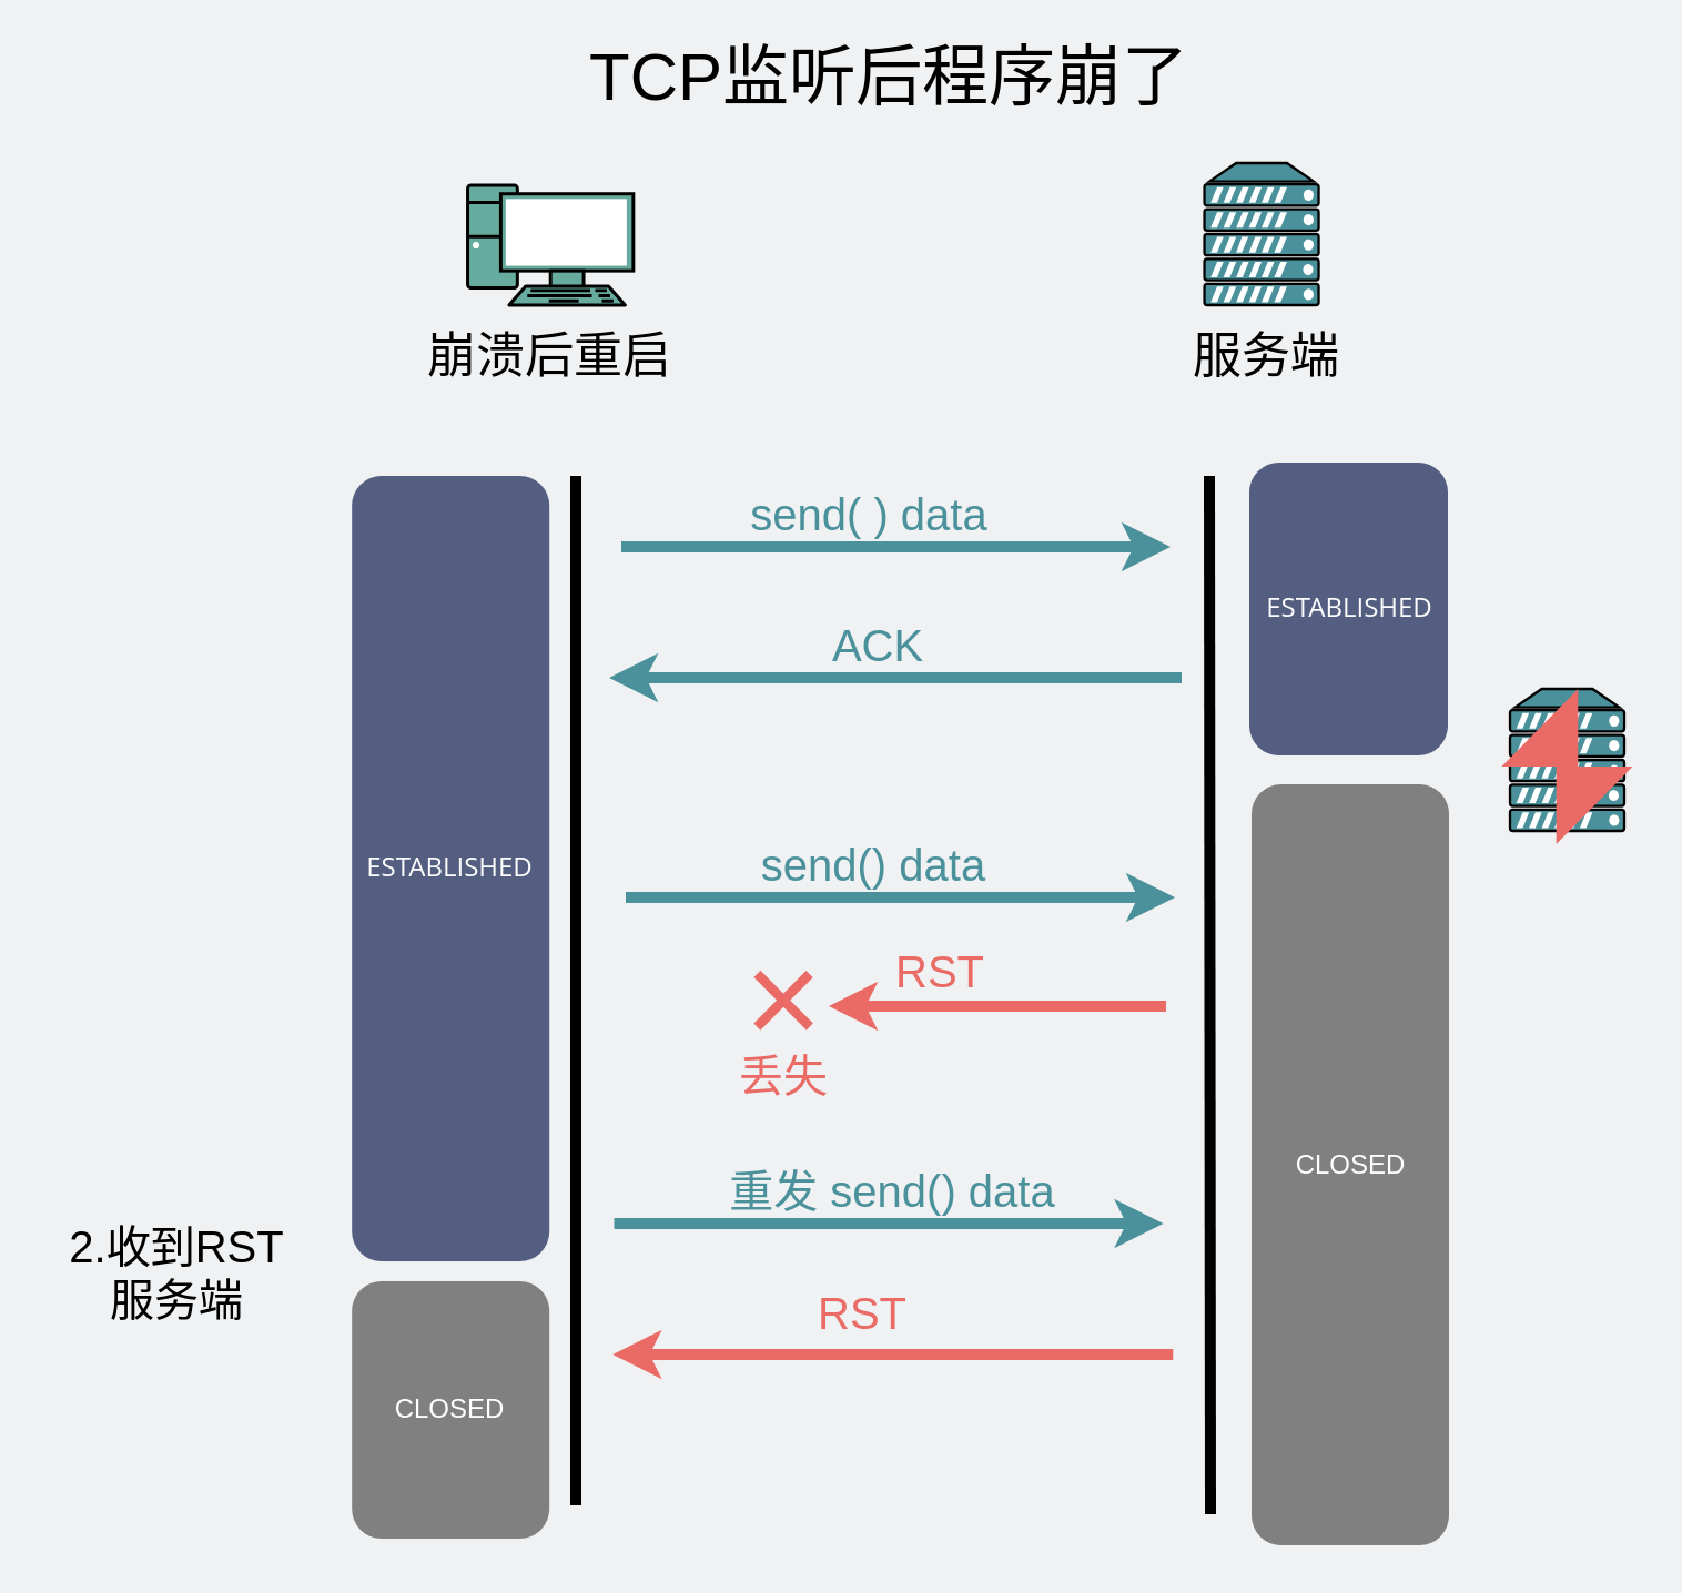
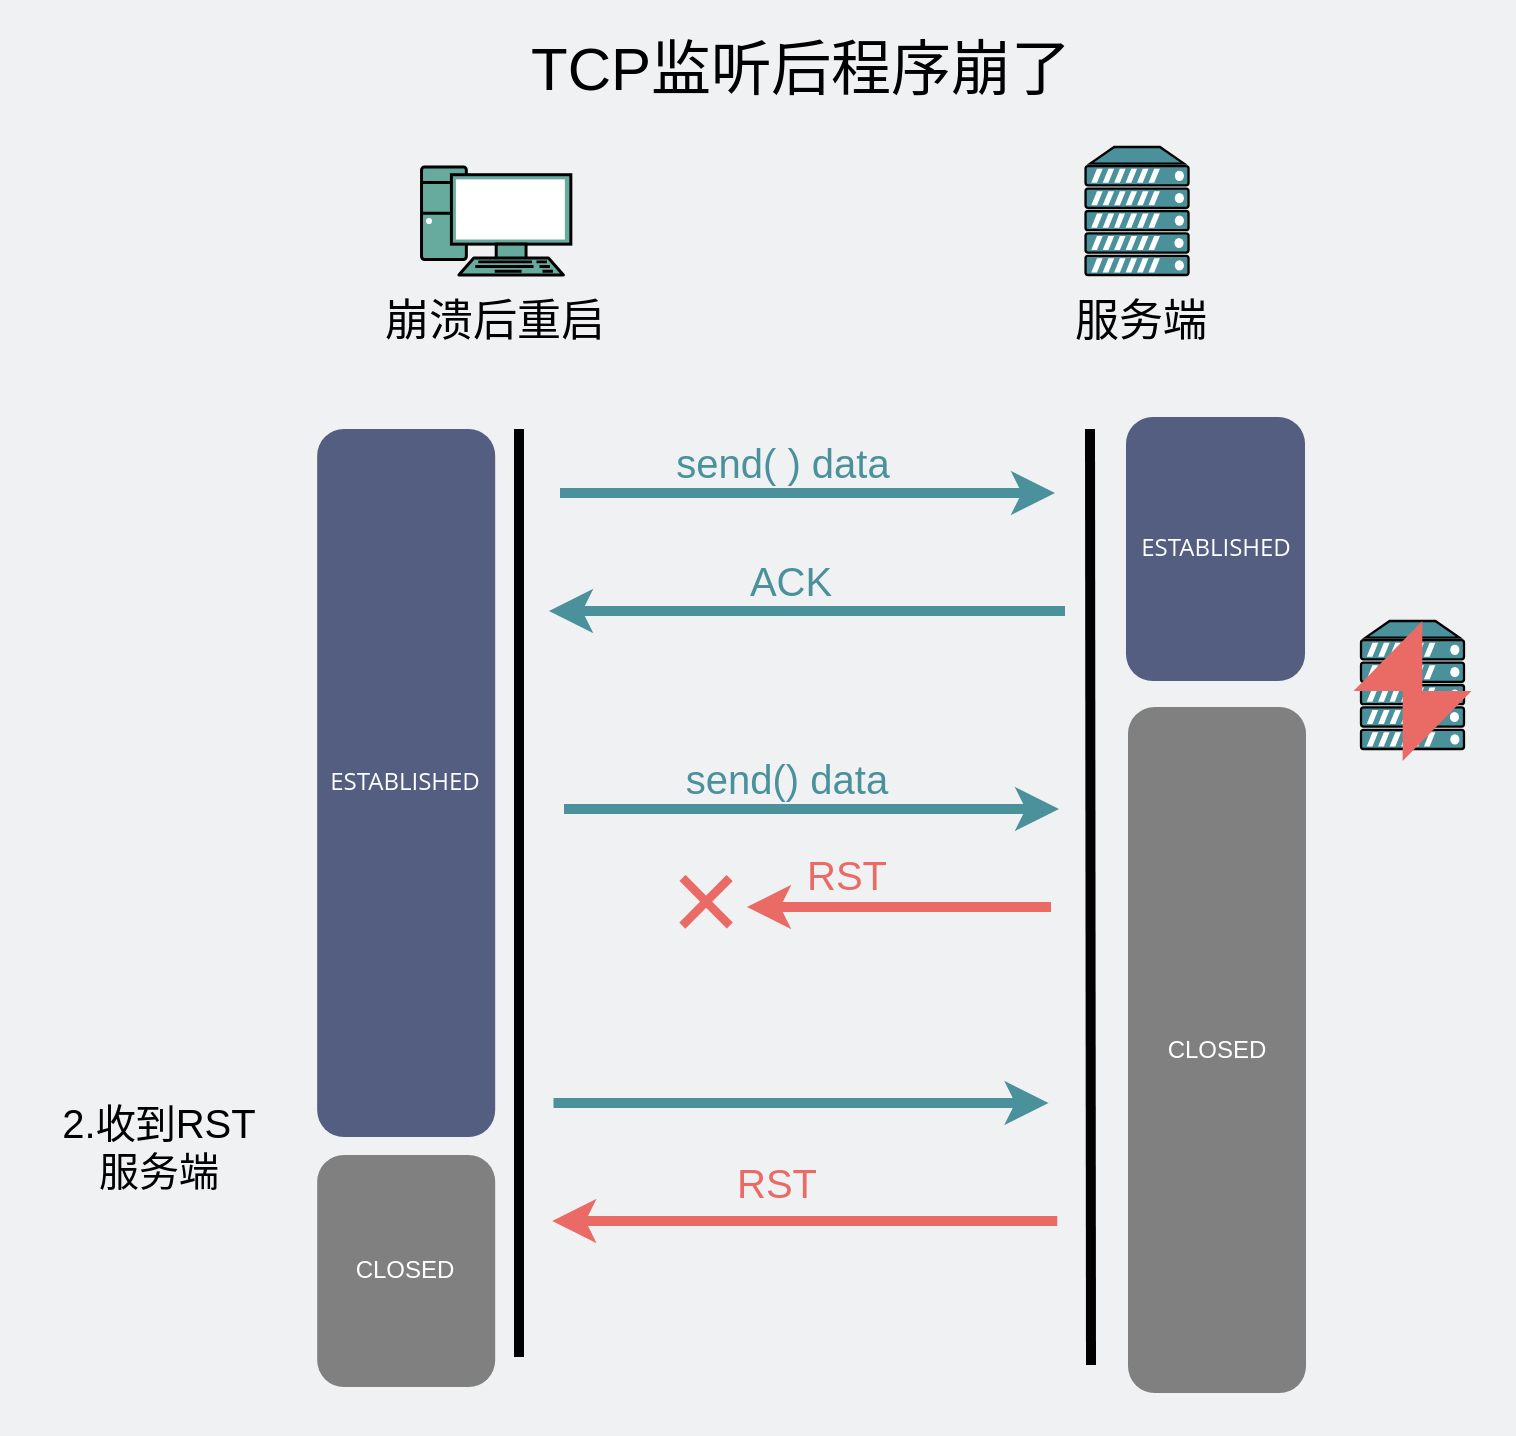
  <mxCell id="0" />
  <mxCell id="1" parent="0" />
  <mxCell id="2" value="" style="fontColor=#0066CC;verticalAlign=top;verticalLabelPosition=bottom;labelPosition=center;align=center;html=1;outlineConnect=0;gradientColor=none;gradientDirection=north;strokeWidth=2;shape=mxgraph.networks.pc;fillColor=#67AB9F;fontSize=30;" parent="1" vertex="1"><mxGeometry x="210.27" y="83" width="74.65" height="54" as="geometry" /></mxCell>
  <mxCell id="3" value="崩溃后重启" style="text;html=1;strokeColor=none;fillColor=none;align=center;verticalAlign=middle;whiteSpace=wrap;rounded=0;fontSize=22;" parent="1" vertex="1"><mxGeometry x="158.09" y="151" width="179" height="20" as="geometry" /></mxCell>
  <mxCell id="4" value="" style="fontColor=#0066CC;verticalAlign=top;verticalLabelPosition=bottom;labelPosition=center;align=center;html=1;outlineConnect=0;gradientColor=none;gradientDirection=north;strokeWidth=2;shape=mxgraph.networks.server;fillColor=#4A919B;" parent="1" vertex="1"><mxGeometry x="542.27" y="73" width="51.5" height="64" as="geometry" /></mxCell>
  <mxCell id="5" value="服务端" style="text;html=1;strokeColor=none;fillColor=none;align=center;verticalAlign=middle;whiteSpace=wrap;rounded=0;fontSize=22;" parent="1" vertex="1"><mxGeometry x="481.27" y="151" width="179" height="20" as="geometry" /></mxCell>
  <mxCell id="6" value="&lt;font style=&quot;font-size: 30px&quot;&gt;TCP监听后程序崩了&lt;/font&gt;" style="text;html=1;strokeColor=none;fillColor=none;align=center;verticalAlign=middle;whiteSpace=wrap;rounded=0;" parent="1" vertex="1"><mxGeometry x="202.5" y="20" width="395" height="28" as="geometry" /></mxCell>
  <mxCell id="7" value="" style="endArrow=none;html=1;strokeWidth=5;" parent="1" edge="1"><mxGeometry width="50" height="50" relative="1" as="geometry"><mxPoint x="259" y="678" as="sourcePoint" /><mxPoint x="259" y="214" as="targetPoint" /></mxGeometry></mxCell>
  <mxCell id="8" value="" style="endArrow=classic;html=1;strokeWidth=5;fontSize=20;strokeColor=#4A919B;" parent="1" edge="1"><mxGeometry width="50" height="50" relative="1" as="geometry"><mxPoint x="279.5" y="246" as="sourcePoint" /><mxPoint x="527" y="246" as="targetPoint" /></mxGeometry></mxCell>
  <mxCell id="9" value="send( ) data" style="text;html=1;fillColor=none;align=center;verticalAlign=middle;whiteSpace=wrap;rounded=0;fontSize=20;fontColor=#4A919B;" parent="1" vertex="1"><mxGeometry x="318" y="220" width="146.5" height="21" as="geometry" /></mxCell>
  <mxCell id="10" value="" style="endArrow=none;html=1;strokeWidth=5;startArrow=classic;startFill=1;endFill=0;fontColor=#4A919B;strokeColor=#4A919B;" parent="1" edge="1"><mxGeometry width="50" height="50" relative="1" as="geometry"><mxPoint x="274" y="305" as="sourcePoint" /><mxPoint x="532" y="305" as="targetPoint" /></mxGeometry></mxCell>
  <mxCell id="11" value="&lt;span style=&quot;font-family: &amp;quot;open sans&amp;quot; , &amp;quot;clear sans&amp;quot; , &amp;quot;helvetica neue&amp;quot; , &amp;quot;helvetica&amp;quot; , &amp;quot;arial&amp;quot; , sans-serif&quot;&gt;&lt;font style=&quot;font-size: 12px&quot;&gt;ESTABLISHED&lt;/font&gt;&lt;/span&gt;" style="rounded=1;whiteSpace=wrap;html=1;dashed=1;strokeWidth=3;strokeColor=none;fillColor=#535E80;fontColor=#FFFFFF;" parent="1" vertex="1"><mxGeometry x="562.5" y="208" width="89.5" height="132" as="geometry" /></mxCell>
  <mxCell id="12" value="ACK" style="text;html=1;strokeColor=none;fillColor=none;align=center;verticalAlign=middle;whiteSpace=wrap;rounded=0;fontSize=20;rotation=0;fontColor=#4A919B;" parent="1" vertex="1"><mxGeometry x="352" y="274" width="87" height="32" as="geometry" /></mxCell>
  <mxCell id="13" value="" style="endArrow=none;html=1;strokeWidth=5;" parent="1" edge="1"><mxGeometry width="50" height="50" relative="1" as="geometry"><mxPoint x="545" y="682" as="sourcePoint" /><mxPoint x="544.5" y="214" as="targetPoint" /></mxGeometry></mxCell>
  <mxCell id="14" value="&lt;font color=&quot;#ffffff&quot;&gt;CLOSED&lt;/font&gt;" style="rounded=1;whiteSpace=wrap;html=1;strokeWidth=3;strokeColor=none;fillColor=#808080;" parent="1" vertex="1"><mxGeometry x="563.5" y="353" width="89" height="343" as="geometry" /></mxCell>
  <mxCell id="15" value="&lt;span style=&quot;font-family: &amp;#34;open sans&amp;#34; , &amp;#34;clear sans&amp;#34; , &amp;#34;helvetica neue&amp;#34; , &amp;#34;helvetica&amp;#34; , &amp;#34;arial&amp;#34; , sans-serif&quot;&gt;&lt;font style=&quot;font-size: 12px&quot;&gt;ESTABLISHED&lt;br&gt;&lt;/font&gt;&lt;/span&gt;" style="rounded=1;whiteSpace=wrap;html=1;dashed=1;strokeWidth=3;fillColor=#535E80;strokeColor=none;fontColor=#FFFFFF;" parent="1" vertex="1"><mxGeometry x="158.09" y="214" width="89" height="354" as="geometry" /></mxCell>
  <mxCell id="16" value="" style="fontColor=#0066CC;verticalAlign=top;verticalLabelPosition=bottom;labelPosition=center;align=center;html=1;outlineConnect=0;gradientColor=none;gradientDirection=north;strokeWidth=2;shape=mxgraph.networks.server;fillColor=#4A919B;" parent="1" vertex="1"><mxGeometry x="680" y="310" width="51.5" height="64" as="geometry" /></mxCell>
  <mxCell id="17" value="" style="html=1;verticalLabelPosition=bottom;align=center;labelBackgroundColor=#ffffff;verticalAlign=top;strokeWidth=2;shadow=0;dashed=0;shape=mxgraph.ios7.icons.flash;strokeColor=none;fillColor=#EA6B66;" parent="1" vertex="1"><mxGeometry x="676.25" y="310" width="59" height="70" as="geometry" /></mxCell>
  <mxCell id="18" value="" style="endArrow=classic;html=1;strokeWidth=5;fontSize=20;fontColor=#4A919B;strokeColor=#4A919B;" parent="1" edge="1"><mxGeometry width="50" height="50" relative="1" as="geometry"><mxPoint x="281.5" y="404" as="sourcePoint" /><mxPoint x="529" y="404" as="targetPoint" /></mxGeometry></mxCell>
  <mxCell id="19" value="send() data" style="text;html=1;strokeColor=none;fillColor=none;align=center;verticalAlign=middle;whiteSpace=wrap;rounded=0;fontSize=20;fontColor=#4A919B;" parent="1" vertex="1"><mxGeometry x="320" y="378" width="146.5" height="21" as="geometry" /></mxCell>
  <mxCell id="20" value="" style="endArrow=none;html=1;strokeWidth=5;startArrow=classic;startFill=1;endFill=0;fontColor=#4A919B;strokeColor=#EA6B66;" parent="1" edge="1"><mxGeometry width="50" height="50" relative="1" as="geometry"><mxPoint x="373" y="453" as="sourcePoint" /><mxPoint x="525" y="453" as="targetPoint" /></mxGeometry></mxCell>
  <mxCell id="21" value="RST" style="text;html=1;strokeColor=none;fillColor=none;align=center;verticalAlign=middle;whiteSpace=wrap;rounded=0;fontSize=20;rotation=0;fontColor=#EA6B66;" parent="1" vertex="1"><mxGeometry x="380" y="421" width="87" height="32" as="geometry" /></mxCell>
  <mxCell id="22" value="&lt;font color=&quot;#ffffff&quot;&gt;CLOSED&lt;/font&gt;" style="rounded=1;whiteSpace=wrap;html=1;strokeWidth=3;strokeColor=none;fillColor=#808080;" parent="1" vertex="1"><mxGeometry x="158.09" y="577" width="89" height="116" as="geometry" /></mxCell>
  <mxCell id="23" value="&lt;font style=&quot;font-size: 20px&quot;&gt;2.收到RST&lt;br&gt;服务端&lt;br&gt;&lt;/font&gt;" style="text;html=1;strokeColor=none;fillColor=none;align=center;verticalAlign=middle;whiteSpace=wrap;rounded=0;" parent="1" vertex="1"><mxGeometry x="20" y="556" width="119" height="33" as="geometry" /></mxCell>
  <mxCell id="24" value="&lt;font style=&quot;font-size: 60px&quot; color=&quot;#ea6b66&quot;&gt;×&lt;/font&gt;" style="text;html=1;strokeColor=none;fillColor=none;align=center;verticalAlign=middle;whiteSpace=wrap;rounded=0;" vertex="1" parent="1"><mxGeometry x="333" y="440" width="40" height="20" as="geometry" /></mxCell>
- <mxCell id="25" value="&lt;font style=&quot;font-size: 20px&quot; color=&quot;#ea6b66&quot;&gt;丢失&lt;/font&gt;" style="text;html=1;strokeColor=none;fillColor=none;align=center;verticalAlign=middle;whiteSpace=wrap;rounded=0;" vertex="1" parent="1"><mxGeometry x="323" y="472" width="60" height="24" as="geometry" /></mxCell>
  <mxCell id="26" value="" style="endArrow=classic;html=1;strokeWidth=5;fontSize=20;fontColor=#4A919B;strokeColor=#4A919B;" edge="1" parent="1"><mxGeometry width="50" height="50" relative="1" as="geometry"><mxPoint x="276.25" y="551" as="sourcePoint" /><mxPoint x="523.75" y="551" as="targetPoint" /></mxGeometry></mxCell>
- <mxCell id="27" value="重发 send() data" style="text;html=1;strokeColor=none;fillColor=none;align=center;verticalAlign=middle;whiteSpace=wrap;rounded=0;fontSize=20;fontColor=#4A919B;" vertex="1" parent="1"><mxGeometry x="314.75" y="525" width="174.25" height="21" as="geometry" /></mxCell>
  <mxCell id="28" value="" style="endArrow=none;html=1;strokeWidth=5;startArrow=classic;startFill=1;endFill=0;fontColor=#4A919B;strokeColor=#EA6B66;" edge="1" parent="1"><mxGeometry width="50" height="50" relative="1" as="geometry"><mxPoint x="275.63" y="610" as="sourcePoint" /><mxPoint x="528.13" y="610" as="targetPoint" /></mxGeometry></mxCell>
  <mxCell id="29" value="RST" style="text;html=1;strokeColor=none;fillColor=none;align=center;verticalAlign=middle;whiteSpace=wrap;rounded=0;fontSize=20;rotation=0;fontColor=#EA6B66;" vertex="1" parent="1"><mxGeometry x="345" y="575" width="87" height="32" as="geometry" /></mxCell>
